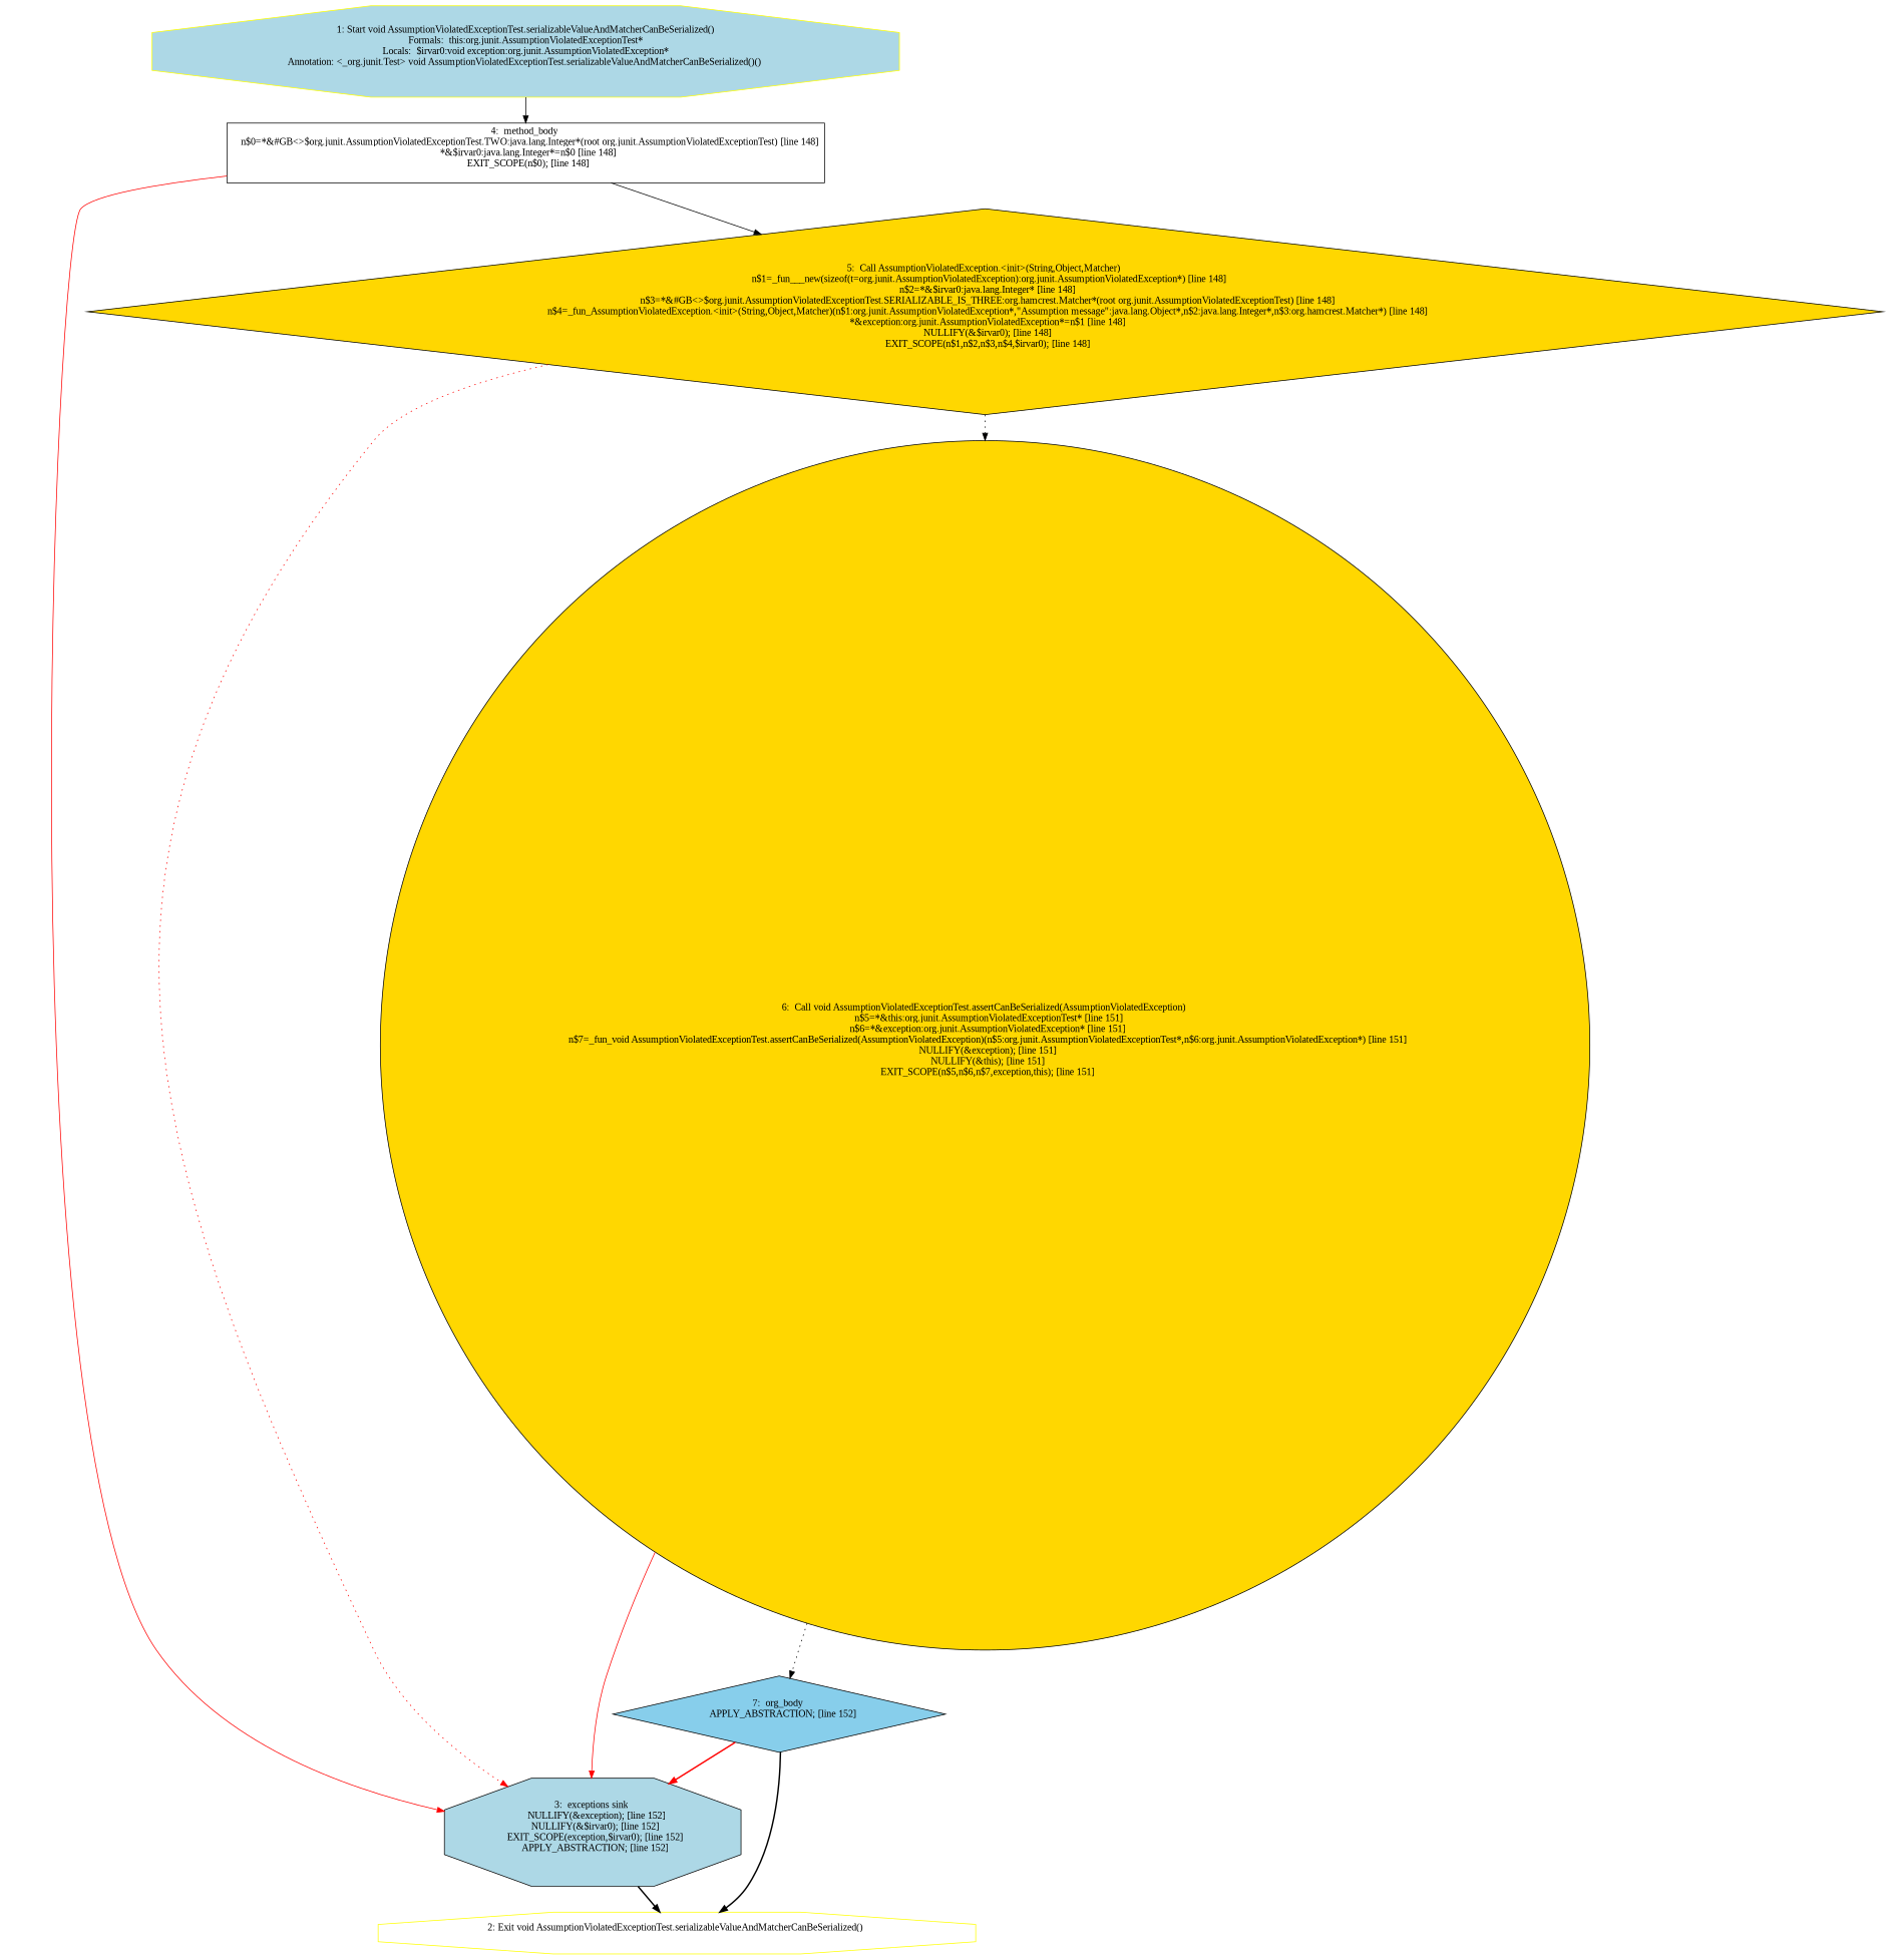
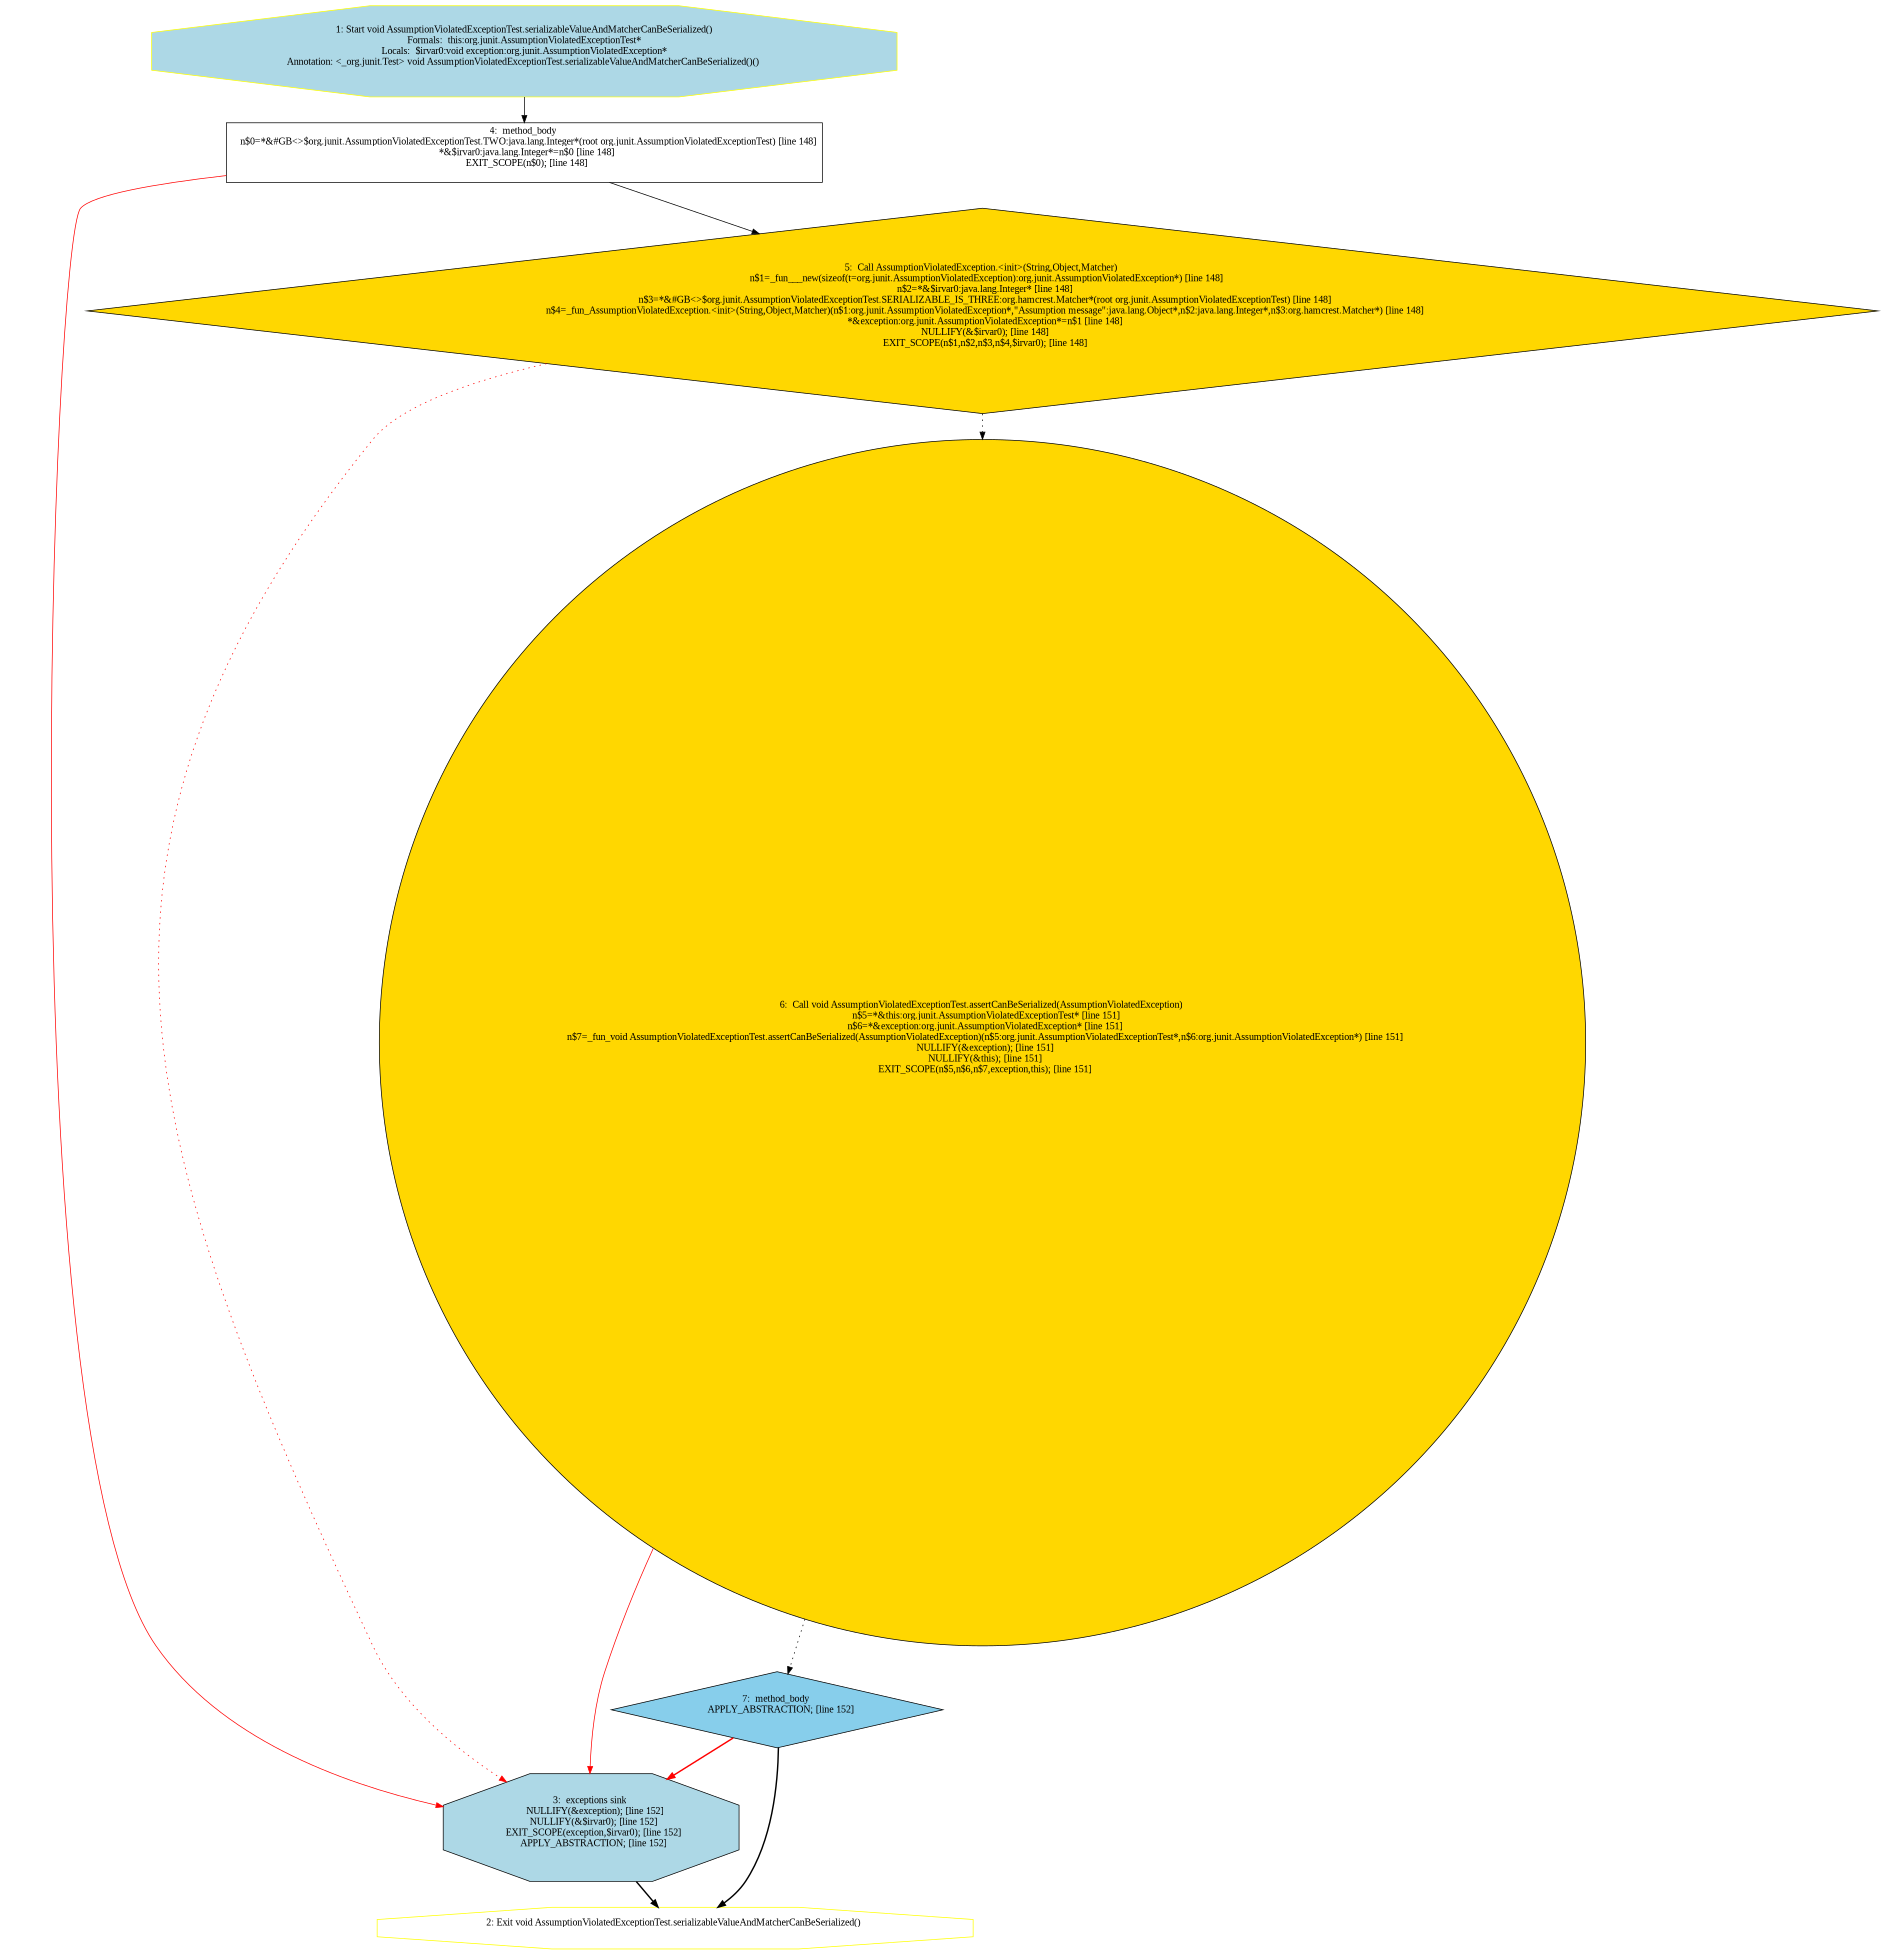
  digraph {
    fontname="Liberation Serif"
    node [style=filled fillcolor=lightblue shape=octagon fontname="Liberation Serif"]
    edge [style=solid fontname="Liberation Serif"]
    n1 [color=yellow label="1: Start void AssumptionViolatedExceptionTest.serializableValueAndMatcherCanBeSerialized()\nFormals:  this:org.junit.AssumptionViolatedExceptionTest*\nLocals:  $irvar0:void exception:org.junit.AssumptionViolatedException*\nAnnotation: <_org.junit.Test> void AssumptionViolatedExceptionTest.serializableValueAndMatcherCanBeSerialized()() \n  "]
    n2 [label="4:  method_body \n   n$0=*&#GB<>$org.junit.AssumptionViolatedExceptionTest.TWO:java.lang.Integer*(root org.junit.AssumptionViolatedExceptionTest) [line 148]\n  *&$irvar0:java.lang.Integer*=n$0 [line 148]\n  EXIT_SCOPE(n$0); [line 148]\n " shape=box fillcolor=white]
    n3 [label="3:  exceptions sink \n   NULLIFY(&exception); [line 152]\n  NULLIFY(&$irvar0); [line 152]\n  EXIT_SCOPE(exception,$irvar0); [line 152]\n  APPLY_ABSTRACTION; [line 152]\n "]
    n4 [label="5:  Call AssumptionViolatedException.<init>(String,Object,Matcher) \n   n$1=_fun___new(sizeof(t=org.junit.AssumptionViolatedException):org.junit.AssumptionViolatedException*) [line 148]\n  n$2=*&$irvar0:java.lang.Integer* [line 148]\n  n$3=*&#GB<>$org.junit.AssumptionViolatedExceptionTest.SERIALIZABLE_IS_THREE:org.hamcrest.Matcher*(root org.junit.AssumptionViolatedExceptionTest) [line 148]\n  n$4=_fun_AssumptionViolatedException.<init>(String,Object,Matcher)(n$1:org.junit.AssumptionViolatedException*,\"Assumption message\":java.lang.Object*,n$2:java.lang.Integer*,n$3:org.hamcrest.Matcher*) [line 148]\n  *&exception:org.junit.AssumptionViolatedException*=n$1 [line 148]\n  NULLIFY(&$irvar0); [line 148]\n  EXIT_SCOPE(n$1,n$2,n$3,n$4,$irvar0); [line 148]\n " shape=diamond fillcolor=gold]
    n5 [color=yellow label="2: Exit void AssumptionViolatedExceptionTest.serializableValueAndMatcherCanBeSerialized() \n  " fillcolor=white]
    n6 [label="6:  Call void AssumptionViolatedExceptionTest.assertCanBeSerialized(AssumptionViolatedException) \n   n$5=*&this:org.junit.AssumptionViolatedExceptionTest* [line 151]\n  n$6=*&exception:org.junit.AssumptionViolatedException* [line 151]\n  n$7=_fun_void AssumptionViolatedExceptionTest.assertCanBeSerialized(AssumptionViolatedException)(n$5:org.junit.AssumptionViolatedExceptionTest*,n$6:org.junit.AssumptionViolatedException*) [line 151]\n  NULLIFY(&exception); [line 151]\n  NULLIFY(&this); [line 151]\n  EXIT_SCOPE(n$5,n$6,n$7,exception,this); [line 151]\n " shape=circle fillcolor=gold]
-   n7 [label="7:  org_body \n   APPLY_ABSTRACTION; [line 152]\n " shape=diamond fillcolor=skyblue]
+   n7 [label="7:  method_body \n   APPLY_ABSTRACTION; [line 152]\n " shape=diamond fillcolor=skyblue]
    n1 -> n2
    n2 -> n3 [color=red]
    n2 -> n4
    n3 -> n5 [style=bold]
    n4 -> n3 [color=red style=dotted]
    n4 -> n6 [style=dotted]
    n6 -> n3 [color=red]
    n6 -> n7 [style=dotted]
    n7 -> n3 [color=red style=bold]
    n7 -> n5 [style=bold]
  }
